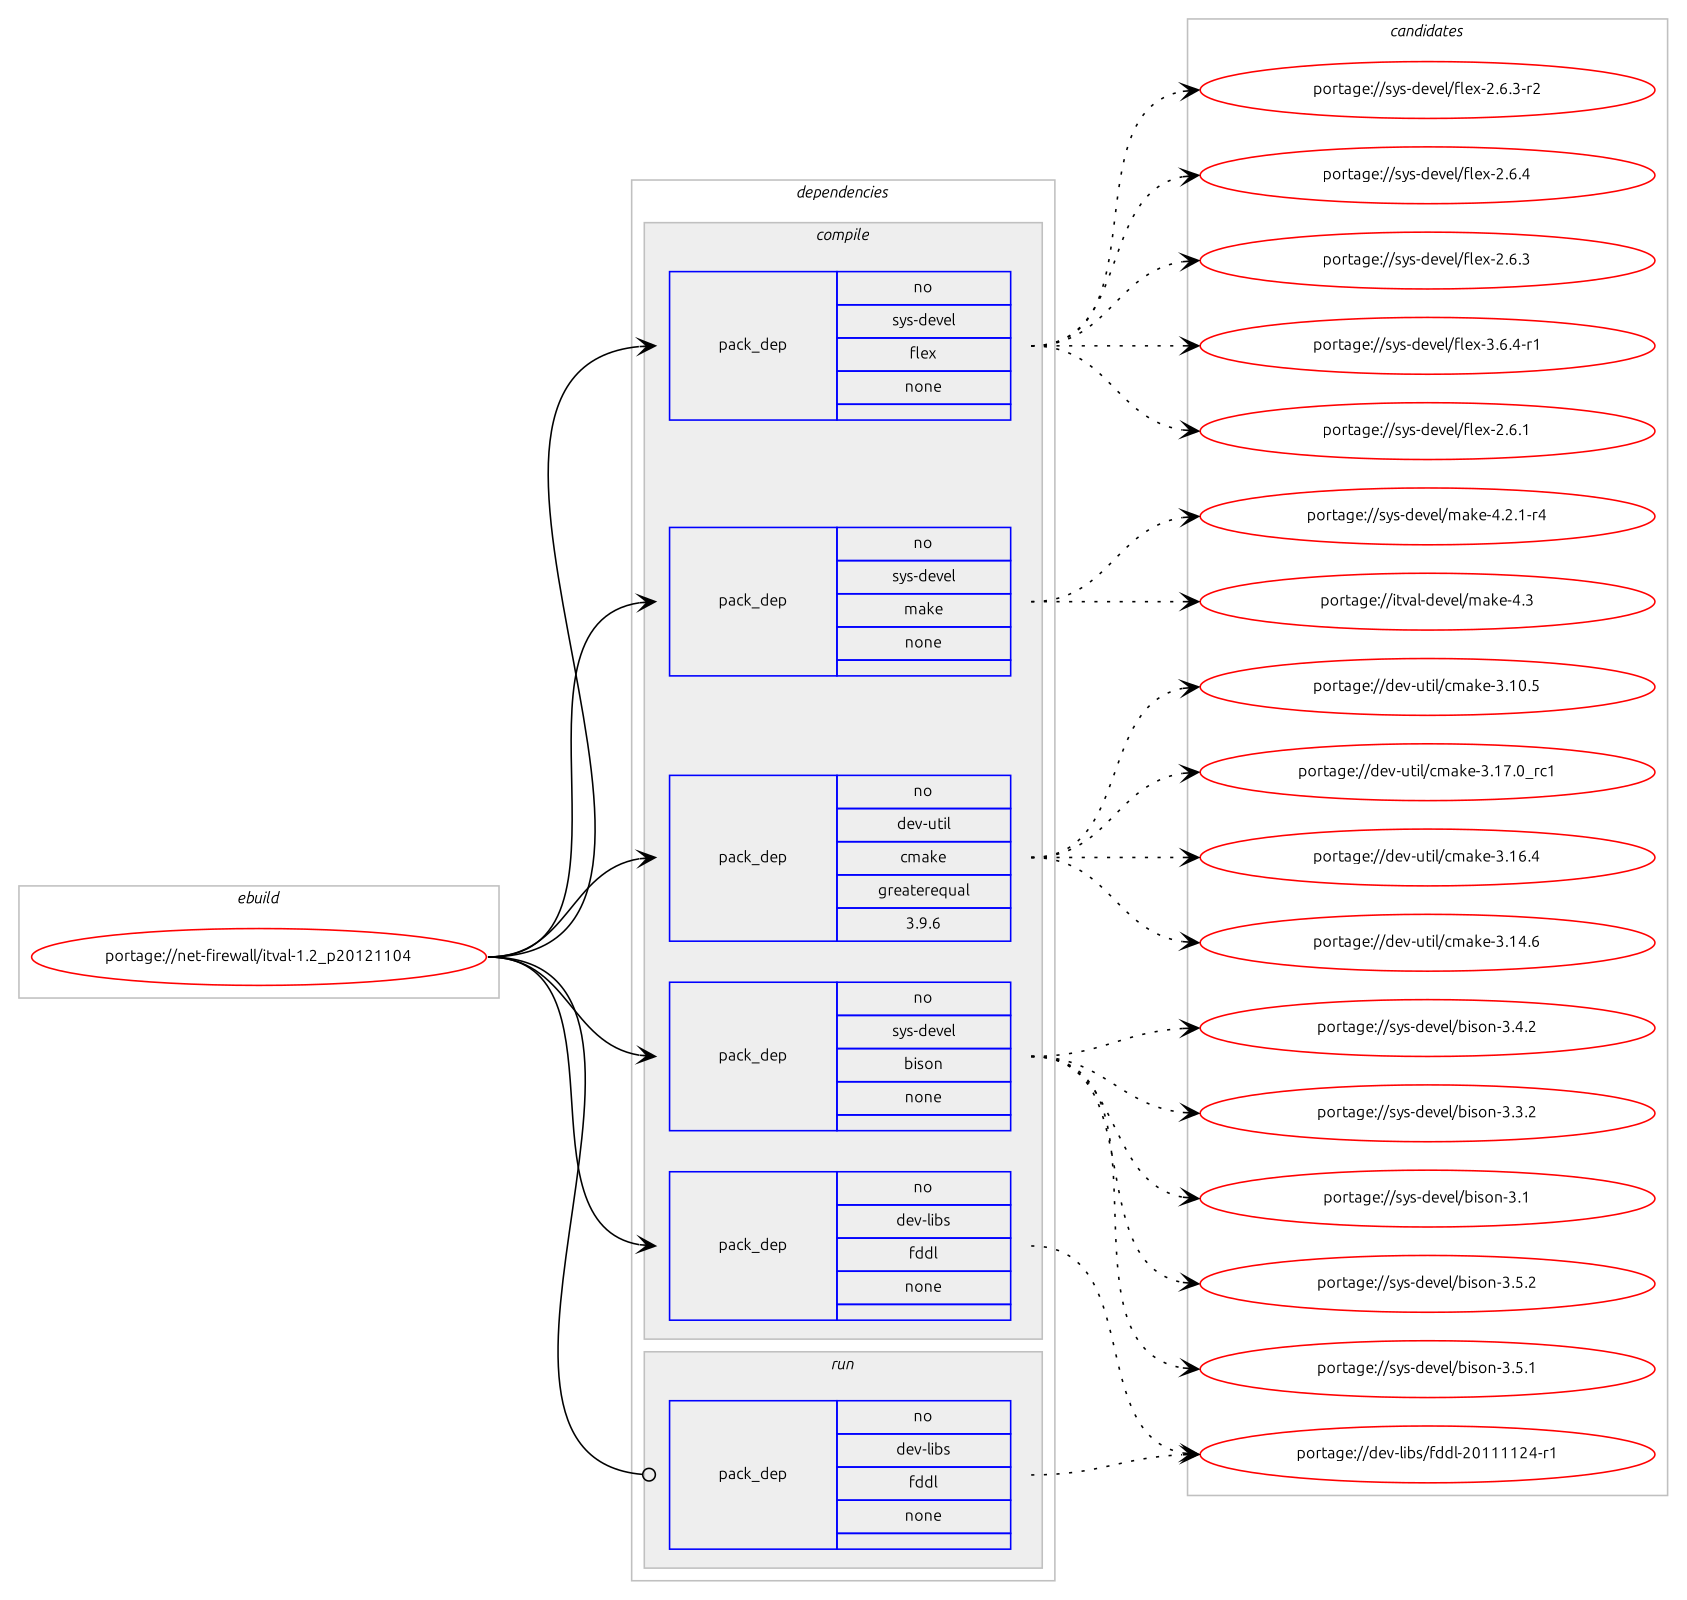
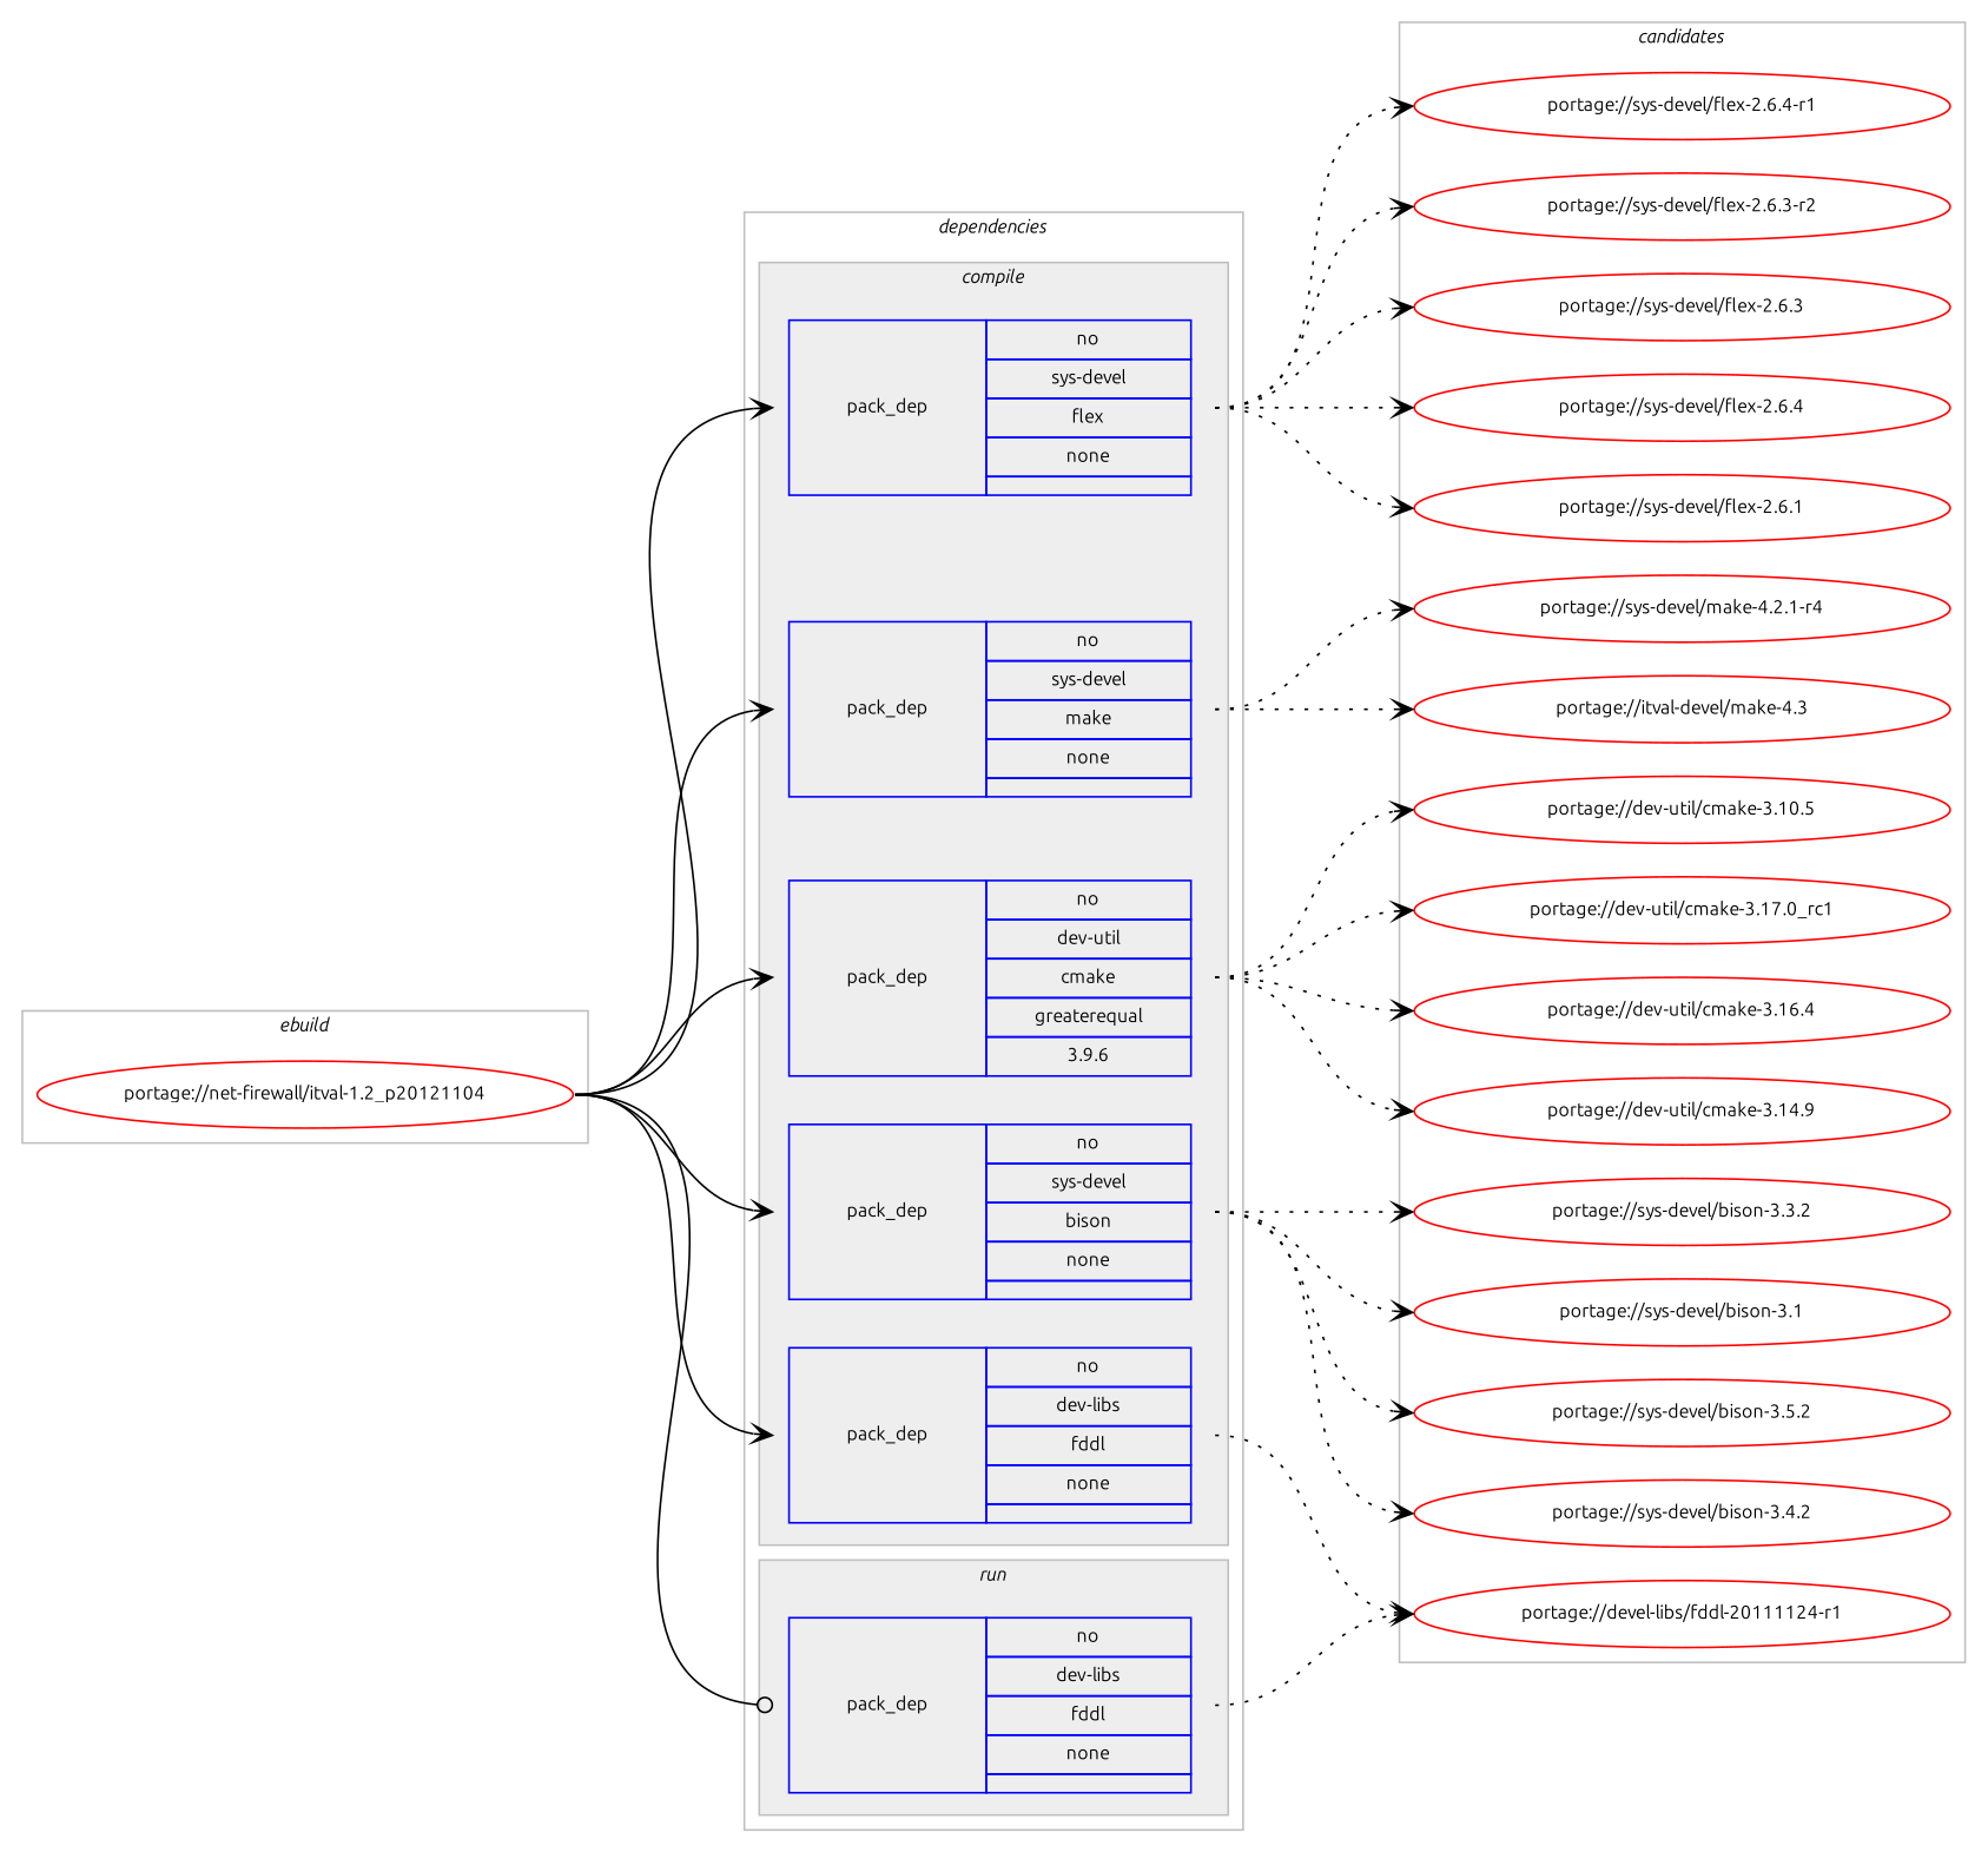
  digraph {
    compound=true
    concentrate=true
    fontname=Ubuntu
    fontsize=10
    newrank=true
    rankdir=LR
    ranksep=1.5
    node [color=red fontname=Ubuntu fontsize=10]
    edge [arrowhead=vee fontname=Ubuntu headport=w style=dotted tailport=e weight=100]
    n1 [label="portage://net-firewall/itval-1.2_p20121104" width=4]
    n2 [color=blue label=<<TABLE BORDER="0" CELLBORDER="1" CELLSPACING="0" CELLPADDING="4" WIDTH="220"><TR><TD ROWSPAN="6" CELLPADDING="30">pack_dep</TD></TR><TR><TD WIDTH="110">no</TD></TR><TR><TD>dev-libs</TD></TR><TR><TD>fddl</TD></TR><TR><TD>none</TD></TR><TR><TD></TD></TR></TABLE>> shape=none]
    n3 [color=blue label=<<TABLE BORDER="0" CELLBORDER="1" CELLSPACING="0" CELLPADDING="4" WIDTH="220"><TR><TD ROWSPAN="6" CELLPADDING="30">pack_dep</TD></TR><TR><TD WIDTH="110">no</TD></TR><TR><TD>dev-util</TD></TR><TR><TD>cmake</TD></TR><TR><TD>greaterequal</TD></TR><TR><TD>3.9.6</TD></TR></TABLE>> shape=none]
    n4 [color=blue label=<<TABLE BORDER="0" CELLBORDER="1" CELLSPACING="0" CELLPADDING="4" WIDTH="220"><TR><TD ROWSPAN="6" CELLPADDING="30">pack_dep</TD></TR><TR><TD WIDTH="110">no</TD></TR><TR><TD>sys-devel</TD></TR><TR><TD>bison</TD></TR><TR><TD>none</TD></TR><TR><TD></TD></TR></TABLE>> shape=none]
    n5 [color=blue label=<<TABLE BORDER="0" CELLBORDER="1" CELLSPACING="0" CELLPADDING="4" WIDTH="220"><TR><TD ROWSPAN="6" CELLPADDING="30">pack_dep</TD></TR><TR><TD WIDTH="110">no</TD></TR><TR><TD>sys-devel</TD></TR><TR><TD>flex</TD></TR><TR><TD>none</TD></TR><TR><TD></TD></TR></TABLE>> shape=none]
    n6 [color=blue label=<<TABLE BORDER="0" CELLBORDER="1" CELLSPACING="0" CELLPADDING="4" WIDTH="220"><TR><TD ROWSPAN="6" CELLPADDING="30">pack_dep</TD></TR><TR><TD WIDTH="110">no</TD></TR><TR><TD>sys-devel</TD></TR><TR><TD>make</TD></TR><TR><TD>none</TD></TR><TR><TD></TD></TR></TABLE>> shape=none]
    n7 [color=blue label=<<TABLE BORDER="0" CELLBORDER="1" CELLSPACING="0" CELLPADDING="4" WIDTH="220"><TR><TD ROWSPAN="6" CELLPADDING="30">pack_dep</TD></TR><TR><TD WIDTH="110">no</TD></TR><TR><TD>dev-libs</TD></TR><TR><TD>fddl</TD></TR><TR><TD>none</TD></TR><TR><TD></TD></TR></TABLE>> shape=none]
-   n8 [label="portage://dev-libs/fddl-20111124-r1" width=4]
+   n8 [label="portage://devel-libs/fddl-20111124-r1" width=4]
    n9 [label="portage://dev-util/cmake-3.17.0_rc1" width=4]
    n10 [label="portage://dev-util/cmake-3.16.4" width=4]
-   n11 [label="portage://dev-util/cmake-3.14.6" width=4]
+   n11 [label="portage://dev-util/cmake-3.14.9" width=4]
    n12 [label="portage://dev-util/cmake-3.10.5" width=4]
    n13 [label="portage://sys-devel/bison-3.5.2" width=4]
-   n14 [label="portage://sys-devel/bison-3.5.1" width=4]
    n15 [label="portage://sys-devel/bison-3.4.2" width=4]
    n16 [label="portage://sys-devel/bison-3.3.2" width=4]
    n17 [label="portage://sys-devel/bison-3.1" width=4]
-   n18 [label="portage://sys-devel/flex-3.6.4-r1" width=4]
+   n18 [label="portage://sys-devel/flex-2.6.4-r1" width=4]
    n19 [label="portage://sys-devel/flex-2.6.4" width=4]
    n20 [label="portage://sys-devel/flex-2.6.3-r2" width=4]
    n21 [label="portage://sys-devel/flex-2.6.3" width=4]
    n22 [label="portage://sys-devel/flex-2.6.1" width=4]
    n23 [label="portage://itval-devel/make-4.3" width=4]
    n24 [label="portage://sys-devel/make-4.2.1-r4" width=4]
    subgraph cluster_1 {
      color=gray
      label=<<i>ebuild</i>>
      rank=same
      n1
    }
    subgraph cluster_2 {
      color=gray
      label=<<i>dependencies</i>>
      subgraph cluster_3 {
        color=gray
        fillcolor="#eeeeee"
        label=<<i>compile</i>>
        style=filled
        subgraph sub_4 {
          color=gray
          fillcolor="#eeeeee"
          label=<<i>compile</i>>
          style=filled
          n2
        }
        subgraph sub_5 {
          color=gray
          fillcolor="#eeeeee"
          label=<<i>compile</i>>
          style=filled
          n3
        }
        subgraph sub_6 {
          color=gray
          fillcolor="#eeeeee"
          label=<<i>compile</i>>
          style=filled
          n4
        }
        subgraph sub_7 {
          color=gray
          fillcolor="#eeeeee"
          label=<<i>compile</i>>
          style=filled
          n5
        }
        subgraph sub_8 {
          color=gray
          fillcolor="#eeeeee"
          label=<<i>compile</i>>
          style=filled
          n6
        }
      }
      subgraph cluster_9 {
        color=gray
        fillcolor="#eeeeee"
        label=<<i>compile and run</i>>
        style=filled
      }
      subgraph cluster_10 {
        color=gray
        fillcolor="#eeeeee"
        label=<<i>run</i>>
        style=filled
        subgraph sub_11 {
          color=gray
          fillcolor="#eeeeee"
          label=<<i>run</i>>
          style=filled
          n7
        }
      }
    }
    subgraph cluster_12 {
      color=gray
      label=<<i>candidates</i>>
      rank=same
      subgraph sub_13 {
        color=black
        label=<<i>candidates</i>>
        nodesep=1
        rank=same
        n8
      }
      subgraph sub_14 {
        color=black
        label=<<i>candidates</i>>
        nodesep=1
        rank=same
        n9
        n10
        n11
        n12
      }
      subgraph sub_15 {
        color=black
        label=<<i>candidates</i>>
        nodesep=1
        rank=same
        n13
-       n14
        n15
        n16
        n17
      }
      subgraph sub_16 {
        color=black
        label=<<i>candidates</i>>
        nodesep=1
        rank=same
        n18
        n19
        n20
        n21
        n22
      }
      subgraph sub_17 {
        color=black
        label=<<i>candidates</i>>
        nodesep=1
        rank=same
        n23
        n24
      }
      subgraph sub_18 {
        color=black
        label=<<i>candidates</i>>
        nodesep=1
        rank=same
        n8
      }
    }
    n1 -> n2 [style=solid weight=20]
    n1 -> n3 [style=solid weight=20]
    n1 -> n4 [style=solid weight=20]
    n1 -> n5 [style=solid weight=20]
    n1 -> n6 [style=solid weight=20]
    n1 -> n7 [arrowhead=odot style=solid weight=20]
    n2 -> n8
    n3 -> n9
    n3 -> n10
    n3 -> n11
    n3 -> n12
    n4 -> n13
-   n4 -> n14
    n4 -> n15
    n4 -> n16
    n4 -> n17
    n5 -> n18
    n5 -> n19
    n5 -> n20
    n5 -> n21
    n5 -> n22
    n6 -> n23
    n6 -> n24
    n7 -> n8
  }
